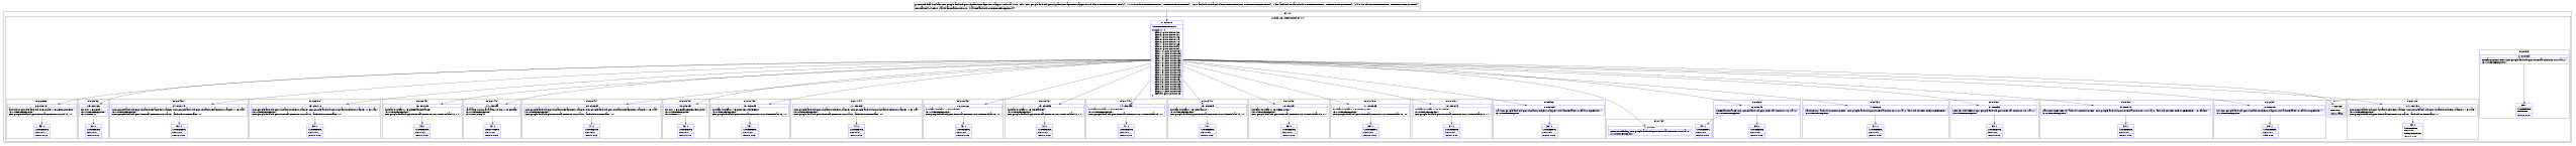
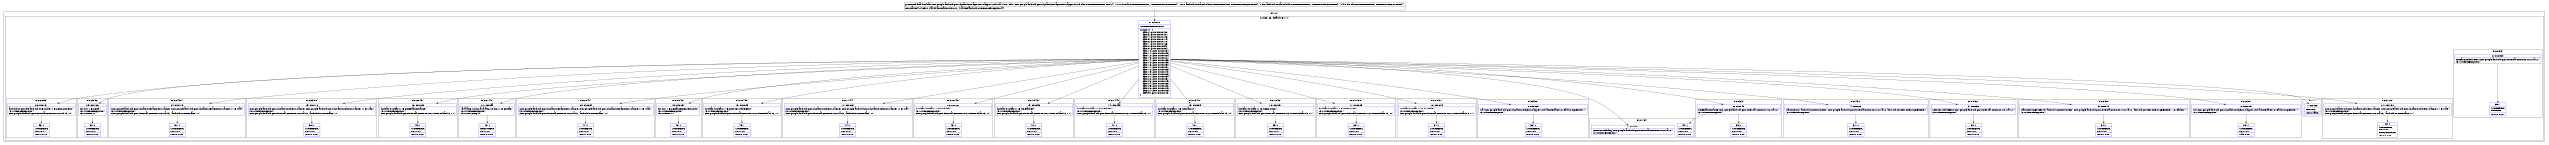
  digraph {
    node [color=blue shape=record]
    n1 [label="{27\:\ 0x013c|com.google.android.gms.dynamic.IObjectWrapper com.google.android.gms.dynamic.IObjectWrapper r1 = zzae()\lr3.writeNoException()\lcom.google.android.gms.internal.common.zzc.zza(r3, (android.os.IInterface) r1)\l}"]
    n2 [label="{28\:\ ?|SYNTHETIC\lRETURN\lORIG_RETURN\l|return true\l}"]
    n3 [label="{26\:\ 0x0131|android.os.Bundle android.os.Bundle r1 = getArguments()\lr3.writeNoException()\lcom.google.android.gms.internal.common.zzc.zzb(r3, r1)\l}"]
    n4 [label="{53\:\ ?|SYNTHETIC\lRETURN\l|return true\l}"]
    n5 [label="{25\:\ 0x0126|int int r1 = getId()\lr3.writeNoException()\lr3.writeInt(r1)\l}"]
    n6 [label="{52\:\ ?|SYNTHETIC\lRETURN\l|return true\l}"]
    n7 [label="{24\:\ 0x011b|com.google.android.gms.dynamic.IFragmentWrapper com.google.android.gms.dynamic.IFragmentWrapper r1 = zzaf()\lr3.writeNoException()\lcom.google.android.gms.internal.common.zzc.zza(r3, (android.os.IInterface) r1)\l}"]
    n8 [label="{51\:\ ?|SYNTHETIC\lRETURN\l|return true\l}"]
    n9 [label="{23\:\ 0x0110|com.google.android.gms.dynamic.IObjectWrapper com.google.android.gms.dynamic.IObjectWrapper r1 = zzag()\lr3.writeNoException()\lcom.google.android.gms.internal.common.zzc.zza(r3, (android.os.IInterface) r1)\l}"]
    n10 [label="{50\:\ ?|SYNTHETIC\lRETURN\l|return true\l}"]
    n11 [label="{22\:\ 0x0105|boolean boolean r1 = getRetainInstance()\lr3.writeNoException()\lcom.google.android.gms.internal.common.zzc.writeBoolean(r3, r1)\l}"]
    n12 [label="{49\:\ ?|SYNTHETIC\lRETURN\l|return true\l}"]
    n13 [label="{21\:\ 0x00fa|java.lang.String java.lang.String r1 = getTag()\lr3.writeNoException()\lr3.writeString(r1)\l}"]
    n14 [label="{48\:\ ?|ARGUMENT\lRETURN\l|return true\l}"]
    n15 [label="{20\:\ 0x00ef|com.google.android.gms.dynamic.IFragmentWrapper com.google.android.gms.dynamic.IFragmentWrapper r1 = zzah()\lr3.writeNoException()\lcom.google.android.gms.internal.common.zzc.zza(r3, (android.os.IInterface) r1)\l}"]
    n16 [label="{47\:\ ?|SYNTHETIC\lRETURN\l|return true\l}"]
    n17 [label="{19\:\ 0x00e4|int int r1 = getTargetRequestCode()\lr3.writeNoException()\lr3.writeInt(r1)\l}"]
    n18 [label="{46\:\ ?|SYNTHETIC\lRETURN\l|return true\l}"]
    n19 [label="{18\:\ 0x00d9|boolean boolean r1 = getUserVisibleHint()\lr3.writeNoException()\lcom.google.android.gms.internal.common.zzc.writeBoolean(r3, r1)\l}"]
    n20 [label="{45\:\ ?|SYNTHETIC\lRETURN\l|return true\l}"]
    n21 [label="{17\:\ 0x00cd|com.google.android.gms.dynamic.IObjectWrapper com.google.android.gms.dynamic.IObjectWrapper r1 = zzai()\lr3.writeNoException()\lcom.google.android.gms.internal.common.zzc.zza(r3, (android.os.IInterface) r1)\l}"]
    n22 [label="{44\:\ ?|SYNTHETIC\lRETURN\l|return true\l}"]
    n23 [label="{16\:\ 0x00c1|boolean boolean r1 = isAdded()\lr3.writeNoException()\lcom.google.android.gms.internal.common.zzc.writeBoolean(r3, r1)\l}"]
    n24 [label="{43\:\ ?|SYNTHETIC\lRETURN\l|return true\l}"]
    n25 [label="{15\:\ 0x00b5|boolean boolean r1 = isDetached()\lr3.writeNoException()\lcom.google.android.gms.internal.common.zzc.writeBoolean(r3, r1)\l}"]
    n26 [label="{42\:\ ?|SYNTHETIC\lRETURN\l|return true\l}"]
    n27 [label="{14\:\ 0x00a9|boolean boolean r1 = isHidden()\lr3.writeNoException()\lcom.google.android.gms.internal.common.zzc.writeBoolean(r3, r1)\l}"]
    n28 [label="{41\:\ ?|SYNTHETIC\lRETURN\l|return true\l}"]
    n29 [label="{13\:\ 0x009d|boolean boolean r1 = isInLayout()\lr3.writeNoException()\lcom.google.android.gms.internal.common.zzc.writeBoolean(r3, r1)\l}"]
    n30 [label="{40\:\ ?|SYNTHETIC\lRETURN\l|return true\l}"]
    n31 [label="{12\:\ 0x0091|boolean boolean r1 = isRemoving()\lr3.writeNoException()\lcom.google.android.gms.internal.common.zzc.writeBoolean(r3, r1)\l}"]
    n32 [label="{39\:\ ?|SYNTHETIC\lRETURN\l|return true\l}"]
    n33 [label="{11\:\ 0x0085|boolean boolean r1 = isResumed()\lr3.writeNoException()\lcom.google.android.gms.internal.common.zzc.writeBoolean(r3, r1)\l}"]
    n34 [label="{38\:\ ?|SYNTHETIC\lRETURN\l|return true\l}"]
    n35 [label="{10\:\ 0x0079|boolean boolean r1 = isVisible()\lr3.writeNoException()\lcom.google.android.gms.internal.common.zzc.writeBoolean(r3, r1)\l}"]
    n36 [label="{37\:\ ?|SYNTHETIC\lRETURN\l|return true\l}"]
    n37 [label="{9\:\ 0x0069|zza(com.google.android.gms.dynamic.IObjectWrapper.Stub.asInterface(r2.readStrongBinder()))\lr3.writeNoException()\l}"]
    n38 [label="{36\:\ ?|SYNTHETIC\lRETURN\l|return true\l}"]
    n39 [label="{8\:\ 0x005d|setHasOptionsMenu(com.google.android.gms.internal.common.zzc.zza(r2))\lr3.writeNoException()\l}"]
    n40 [label="{35\:\ ?|SYNTHETIC\lRETURN\l|return true\l}"]
    n41 [label="{7\:\ 0x0051|setMenuVisibility(com.google.android.gms.internal.common.zzc.zza(r2))\lr3.writeNoException()\l}"]
    n42 [label="{34\:\ ?|SYNTHETIC\lRETURN\l|return true\l}"]
    n43 [label="{6\:\ 0x0045|setRetainInstance(com.google.android.gms.internal.common.zzc.zza(r2))\lr3.writeNoException()\l}"]
    n44 [label="{33\:\ ?|SYNTHETIC\lRETURN\l|return true\l}"]
    n45 [label="{4\:\ 0x0029|startActivity((android.content.Intent) com.google.android.gms.internal.common.zzc.zza(r2, android.content.Intent.CREATOR))\lr3.writeNoException()\l}"]
    n46 [label="{31\:\ ?|SYNTHETIC\lRETURN\l|return true\l}"]
    n47 [label="{5\:\ 0x0039|setUserVisibleHint(com.google.android.gms.internal.common.zzc.zza(r2))\lr3.writeNoException()\l}"]
    n48 [label="{32\:\ ?|SYNTHETIC\lRETURN\l|return true\l}"]
    n49 [label="{3\:\ 0x0015|startActivityForResult((android.content.Intent) com.google.android.gms.internal.common.zzc.zza(r2, android.content.Intent.CREATOR), r2.readInt())\lr3.writeNoException()\l}"]
    n50 [label="{30\:\ ?|SYNTHETIC\lRETURN\l|return true\l}"]
    n51 [label="{2\:\ 0x0005|zzb(com.google.android.gms.dynamic.IObjectWrapper.Stub.asInterface(r2.readStrongBinder()))\lr3.writeNoException()\l}"]
    n52 [label="{29\:\ ?|SYNTHETIC\lRETURN\l|zzae true\l}"]
    n53 [label="{1\:\ 0x0003|RETURN\l|return false\l}"]
    n54 [label="{0\:\ 0x0000|MTH_ENTER_BLOCK\l|switch(r1) \{\l    case 2: goto L_0x013c;\l    case 3: goto L_0x0131;\l    case 4: goto L_0x0126;\l    case 5: goto L_0x011b;\l    case 6: goto L_0x0110;\l    case 7: goto L_0x0105;\l    case 8: goto L_0x00fa;\l    case 9: goto L_0x00ef;\l    case 10: goto L_0x00e4;\l    case 11: goto L_0x00d9;\l    case 12: goto L_0x00cd;\l    case 13: goto L_0x00c1;\l    case 14: goto L_0x00b5;\l    case 15: goto L_0x00a9;\l    case 16: goto L_0x009d;\l    case 17: goto L_0x0091;\l    case 18: goto L_0x0085;\l    case 19: goto L_0x0079;\l    case 20: goto L_0x0069;\l    case 21: goto L_0x005d;\l    case 22: goto L_0x0051;\l    case 23: goto L_0x0045;\l    case 24: goto L_0x0039;\l    case 25: goto L_0x0029;\l    case 26: goto L_0x0015;\l    case 27: goto L_0x0005;\l    default: goto L_0x0003;\l\}\l}"]
    n55 [label="{protected final boolean com.google.android.gms.dynamic.IFragmentWrapper.Stub.zza((r0v0 'this' com.google.android.gms.dynamic.IFragmentWrapper$Stub A[IMMUTABLE_TYPE, THIS]), (r1v0 int A[IMMUTABLE_TYPE, METHOD_ARGUMENT]), (r2v0 android.os.Parcel A[IMMUTABLE_TYPE, METHOD_ARGUMENT]), (r3v0 android.os.Parcel A[IMMUTABLE_TYPE, METHOD_ARGUMENT]), (r4v0 int A[IMMUTABLE_TYPE, METHOD_ARGUMENT]))  | Annotation[SYSTEM, dalvik.annotation.Throws, \{value=[android.os.RemoteException]\}]\l}" color=""]
    subgraph cluster_1 {
      label="R(1:0)"
      subgraph cluster_2 {
-       label="Switch: 26, isResumed: R(1:1)"
+       label="Switch: 26, default: R(1:1)"
        n54
        subgraph cluster_3 {
          label="R(2:27|28)"
          n1
          n2
        }
        subgraph cluster_4 {
          label="R(2:26|53)"
          n3
          n4
        }
        subgraph cluster_5 {
          label="R(2:25|52)"
          n5
          n6
        }
        subgraph cluster_6 {
          label="R(2:24|51)"
          n7
          n8
        }
        subgraph cluster_7 {
          label="R(2:23|50)"
          n9
          n10
        }
        subgraph cluster_8 {
          label="R(2:22|49)"
          n11
          n12
        }
        subgraph cluster_9 {
          label="R(2:21|48)"
          n13
          n14
        }
        subgraph cluster_10 {
          label="R(2:20|47)"
          n15
          n16
        }
        subgraph cluster_11 {
          label="R(2:19|46)"
          n17
          n18
        }
        subgraph cluster_12 {
          label="R(2:18|45)"
          n19
          n20
        }
        subgraph cluster_13 {
          label="R(2:17|44)"
          n21
          n22
        }
        subgraph cluster_14 {
          label="R(2:16|43)"
          n23
          n24
        }
        subgraph cluster_15 {
          label="R(2:15|42)"
          n25
          n26
        }
        subgraph cluster_16 {
          label="R(2:14|41)"
          n27
          n28
        }
        subgraph cluster_17 {
          label="R(2:13|40)"
          n29
          n30
        }
        subgraph cluster_18 {
          label="R(2:12|39)"
          n31
          n32
        }
        subgraph cluster_19 {
          label="R(2:11|38)"
          n33
          n34
        }
        subgraph cluster_20 {
          label="R(2:10|37)"
          n35
          n36
        }
        subgraph cluster_21 {
          label="R(2:9|36)"
          n37
          n38
        }
        subgraph cluster_22 {
          label="R(2:8|35)"
          n39
          n40
        }
        subgraph cluster_23 {
          label="R(2:7|34)"
          n41
          n42
        }
        subgraph cluster_24 {
          label="R(2:6|33)"
          n43
          n44
        }
        subgraph cluster_25 {
          label="R(2:4|31)"
          n45
          n46
        }
        subgraph cluster_26 {
          label="R(2:5|32)"
          n47
          n48
        }
        subgraph cluster_27 {
          label="R(2:3|30)"
          n49
          n50
        }
        subgraph cluster_28 {
          label="R(2:2|29)"
          n51
          n52
        }
        subgraph cluster_29 {
          label="R(1:1)"
          n53
        }
      }
    }
    n1 -> n2
    n3 -> n4
    n5 -> n6
    n7 -> n8
    n9 -> n10
    n11 -> n12
    n13 -> n14
    n15 -> n16
    n17 -> n18
    n19 -> n20
    n21 -> n22
    n23 -> n24
    n25 -> n26
    n27 -> n28
    n29 -> n30
    n31 -> n32
    n33 -> n34
    n35 -> n36
    n37 -> n38
    n39 -> n40
    n43 -> n42
    n43 -> n44
    n45 -> n46
    n47 -> n48
    n49 -> n50
    n51 -> n52
    n54 -> n1
    n54 -> n3
    n54 -> n5
    n54 -> n7
    n54 -> n9
    n54 -> n11
    n54 -> n13
    n54 -> n15
    n54 -> n17
    n54 -> n19
+   n54 -> n21
    n54 -> n23
    n54 -> n25
    n54 -> n27
    n54 -> n29
    n54 -> n31
    n54 -> n33
    n54 -> n35
    n54 -> n37
    n54 -> n41
    n54 -> n43
    n54 -> n45
    n54 -> n47
    n54 -> n49
    n54 -> n51
    n54 -> n53
    n55 -> n54
  }
